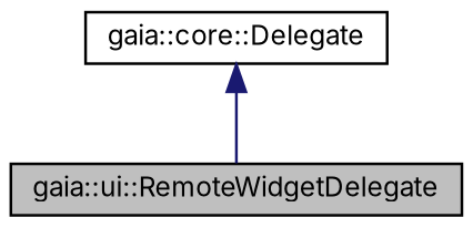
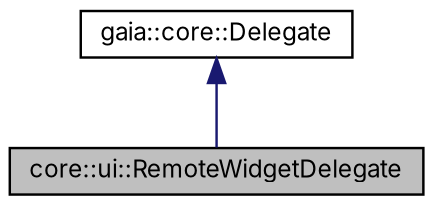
  digraph {
    fontname=Inter
    node [color=black fontname=Inter fontsize=10 shape=record style=filled]
-   n1 [fillcolor=grey75 fontcolor=black height=0.2 label="gaia::ui::RemoteWidgetDelegate" width=0.4]
+   n1 [fillcolor=grey75 fontcolor=black height=0.2 label="core::ui::RemoteWidgetDelegate" width=0.4]
    n2 [fillcolor=white height=0.2 label="gaia::core::Delegate" width=0.4]
    n2 -> n1 [color=midnightblue dir=back fontname=Inter fontsize=10 labelfontname=Helvetica labelfontsize=10 style=solid]
  }
